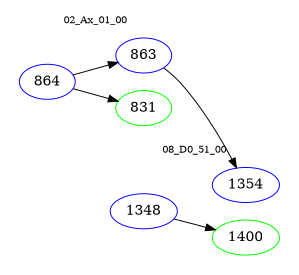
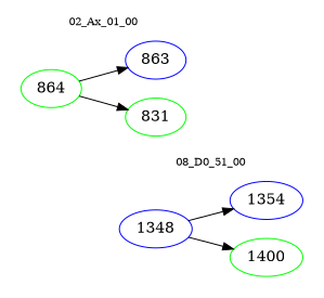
  digraph {
    rankdir=LR
    node [color=blue]
    edge [color=black]
-   n1 [label=864]
+   n1 [color=green label=864]
    n2 [color=green label=831]
    n3 [label=863]
    n4 [label=1348]
    n5 [label=1354]
    n6 [color=green label=1400]
    subgraph cluster_1 {
      color=white
      fontsize=10
      label="02_Ax_01_00"
      n1
      n2
      n3
    }
    subgraph cluster_2 {
      color=white
      fontsize=10
      label="08_D0_51_00"
      n4
      n5
      n6
    }
    n1 -> n2
    n1 -> n3
-   n3 -> n5
+   n4 -> n5
    n4 -> n6
  }
